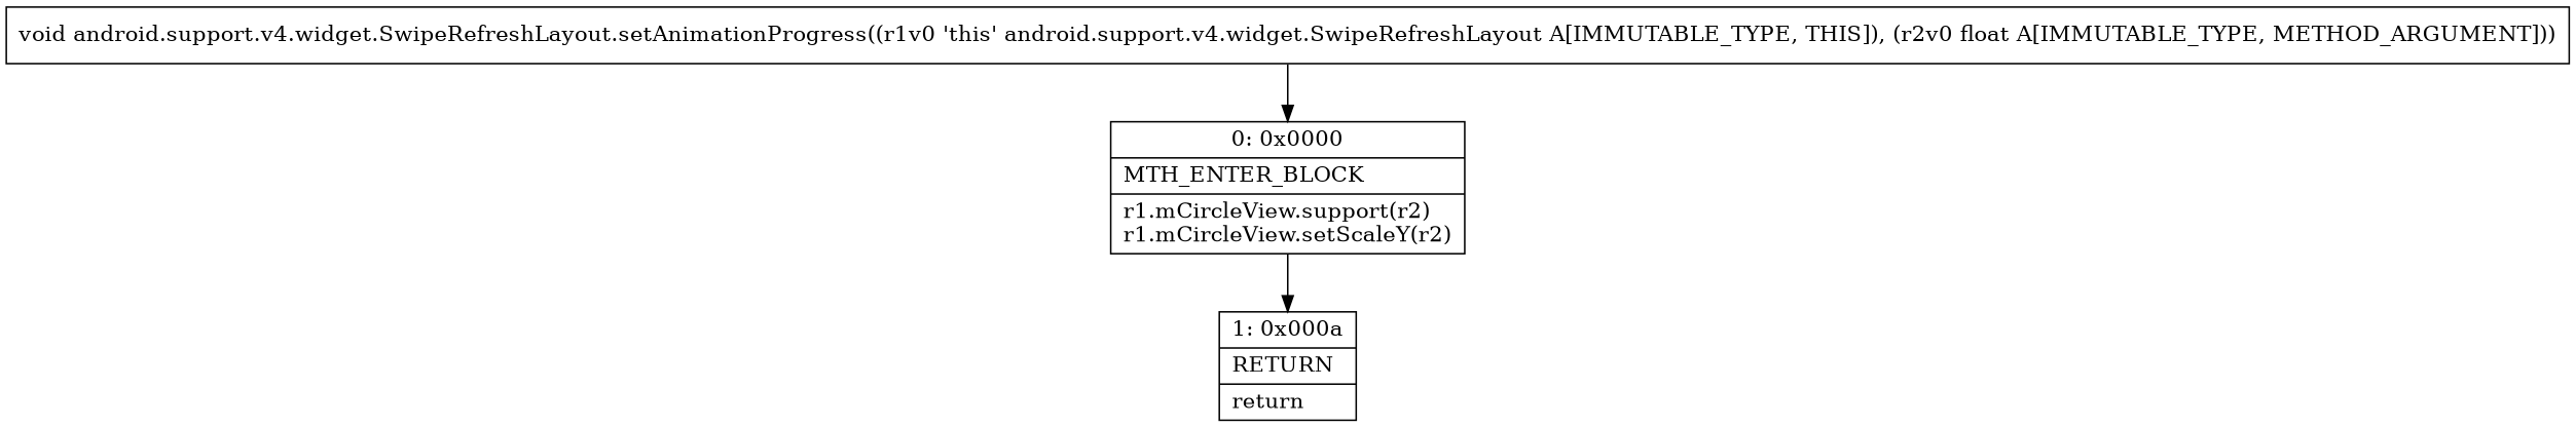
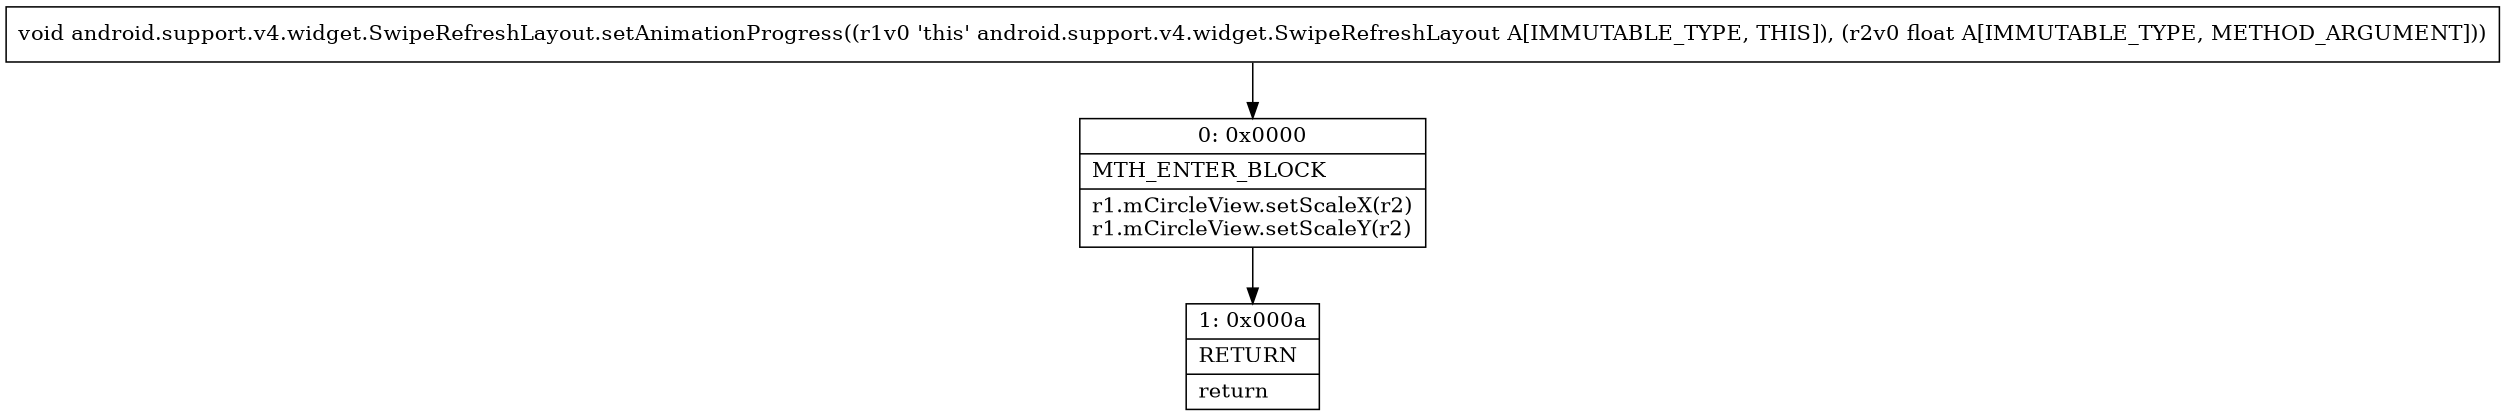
  digraph {
    node [shape=record]
-   n1 [label="{0\:\ 0x0000|MTH_ENTER_BLOCK\l|r1.mCircleView.support(r2)\lr1.mCircleView.setScaleY(r2)\l}"]
+   n1 [label="{0\:\ 0x0000|MTH_ENTER_BLOCK\l|r1.mCircleView.setScaleX(r2)\lr1.mCircleView.setScaleY(r2)\l}"]
    n2 [label="{1\:\ 0x000a|RETURN\l|return\l}"]
    n3 [label="{void android.support.v4.widget.SwipeRefreshLayout.setAnimationProgress((r1v0 'this' android.support.v4.widget.SwipeRefreshLayout A[IMMUTABLE_TYPE, THIS]), (r2v0 float A[IMMUTABLE_TYPE, METHOD_ARGUMENT])) }"]
    n1 -> n2
    n3 -> n1
  }
